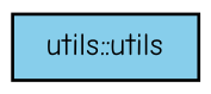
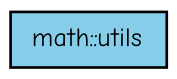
  digraph {
    rankdir=LR
    fontname="Comic Neue"
-   n1 [color=black fillcolor=skyblue fontname="Comic Neue" fontsize=10 height=0.2 label="utils::utils" shape=record style=filled width=0.4]
+   n1 [color=black fillcolor=skyblue fontname="Comic Neue" fontsize=10 height=0.2 label="math::utils" shape=record style=filled width=0.4]
  }
